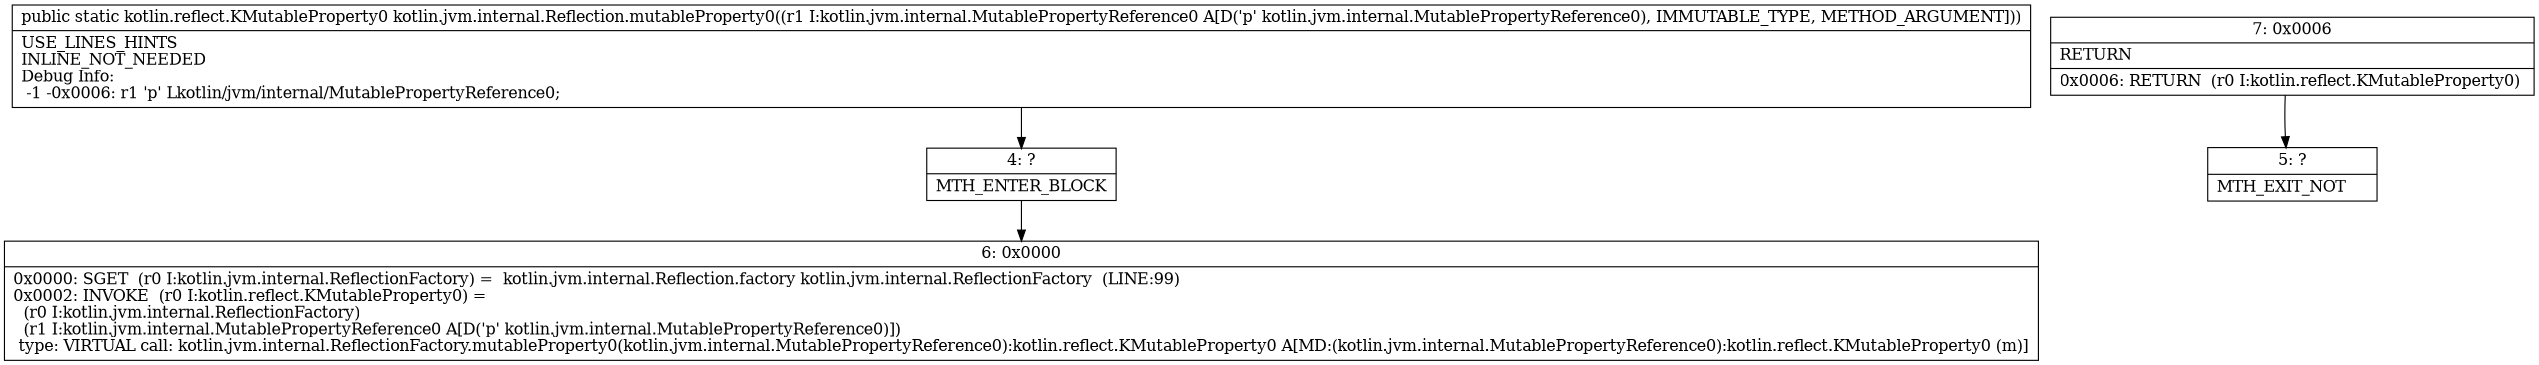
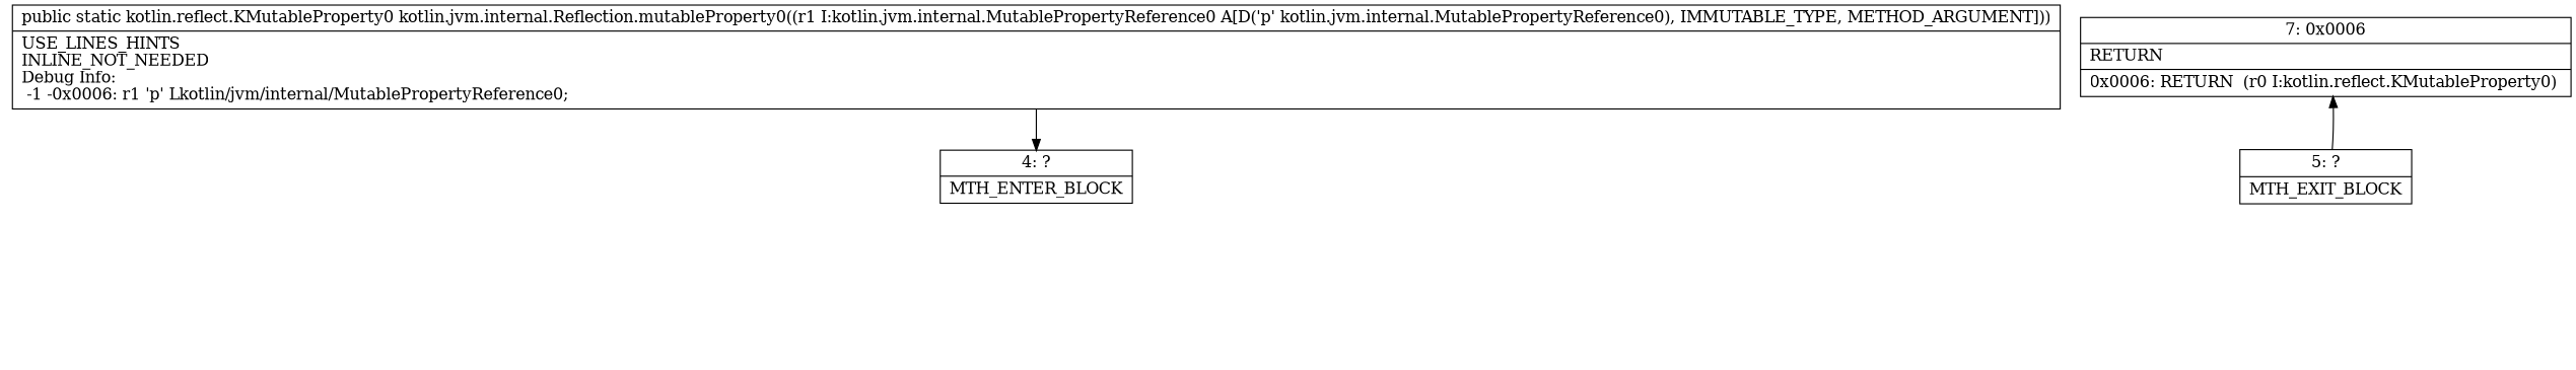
  digraph {
    node [shape=record]
    n1 [label="{4\:\ ?|MTH_ENTER_BLOCK\l}"]
-   n2 [label="{6\:\ 0x0000|0x0000: SGET  (r0 I:kotlin.jvm.internal.ReflectionFactory) =  kotlin.jvm.internal.Reflection.factory kotlin.jvm.internal.ReflectionFactory  (LINE:99)\l0x0002: INVOKE  (r0 I:kotlin.reflect.KMutableProperty0) = \l  (r0 I:kotlin.jvm.internal.ReflectionFactory)\l  (r1 I:kotlin.jvm.internal.MutablePropertyReference0 A[D('p' kotlin.jvm.internal.MutablePropertyReference0)])\l type: VIRTUAL call: kotlin.jvm.internal.ReflectionFactory.mutableProperty0(kotlin.jvm.internal.MutablePropertyReference0):kotlin.reflect.KMutableProperty0 A[MD:(kotlin.jvm.internal.MutablePropertyReference0):kotlin.reflect.KMutableProperty0 (m)]\l}"]
    n3 [label="{7\:\ 0x0006|RETURN\l|0x0006: RETURN  (r0 I:kotlin.reflect.KMutableProperty0) \l}"]
-   n4 [label="{5\:\ ?|MTH_EXIT_NOT\l}"]
+   n4 [label="{5\:\ ?|MTH_EXIT_BLOCK\l}"]
    n5 [label="{public static kotlin.reflect.KMutableProperty0 kotlin.jvm.internal.Reflection.mutableProperty0((r1 I:kotlin.jvm.internal.MutablePropertyReference0 A[D('p' kotlin.jvm.internal.MutablePropertyReference0), IMMUTABLE_TYPE, METHOD_ARGUMENT]))  | USE_LINES_HINTS\lINLINE_NOT_NEEDED\lDebug Info:\l  \-1 \-0x0006: r1 'p' Lkotlin\/jvm\/internal\/MutablePropertyReference0;\l}"]
-   n1 -> n2
-   n3 -> n4
+   n4 -> n3
    n5 -> n1
  }
